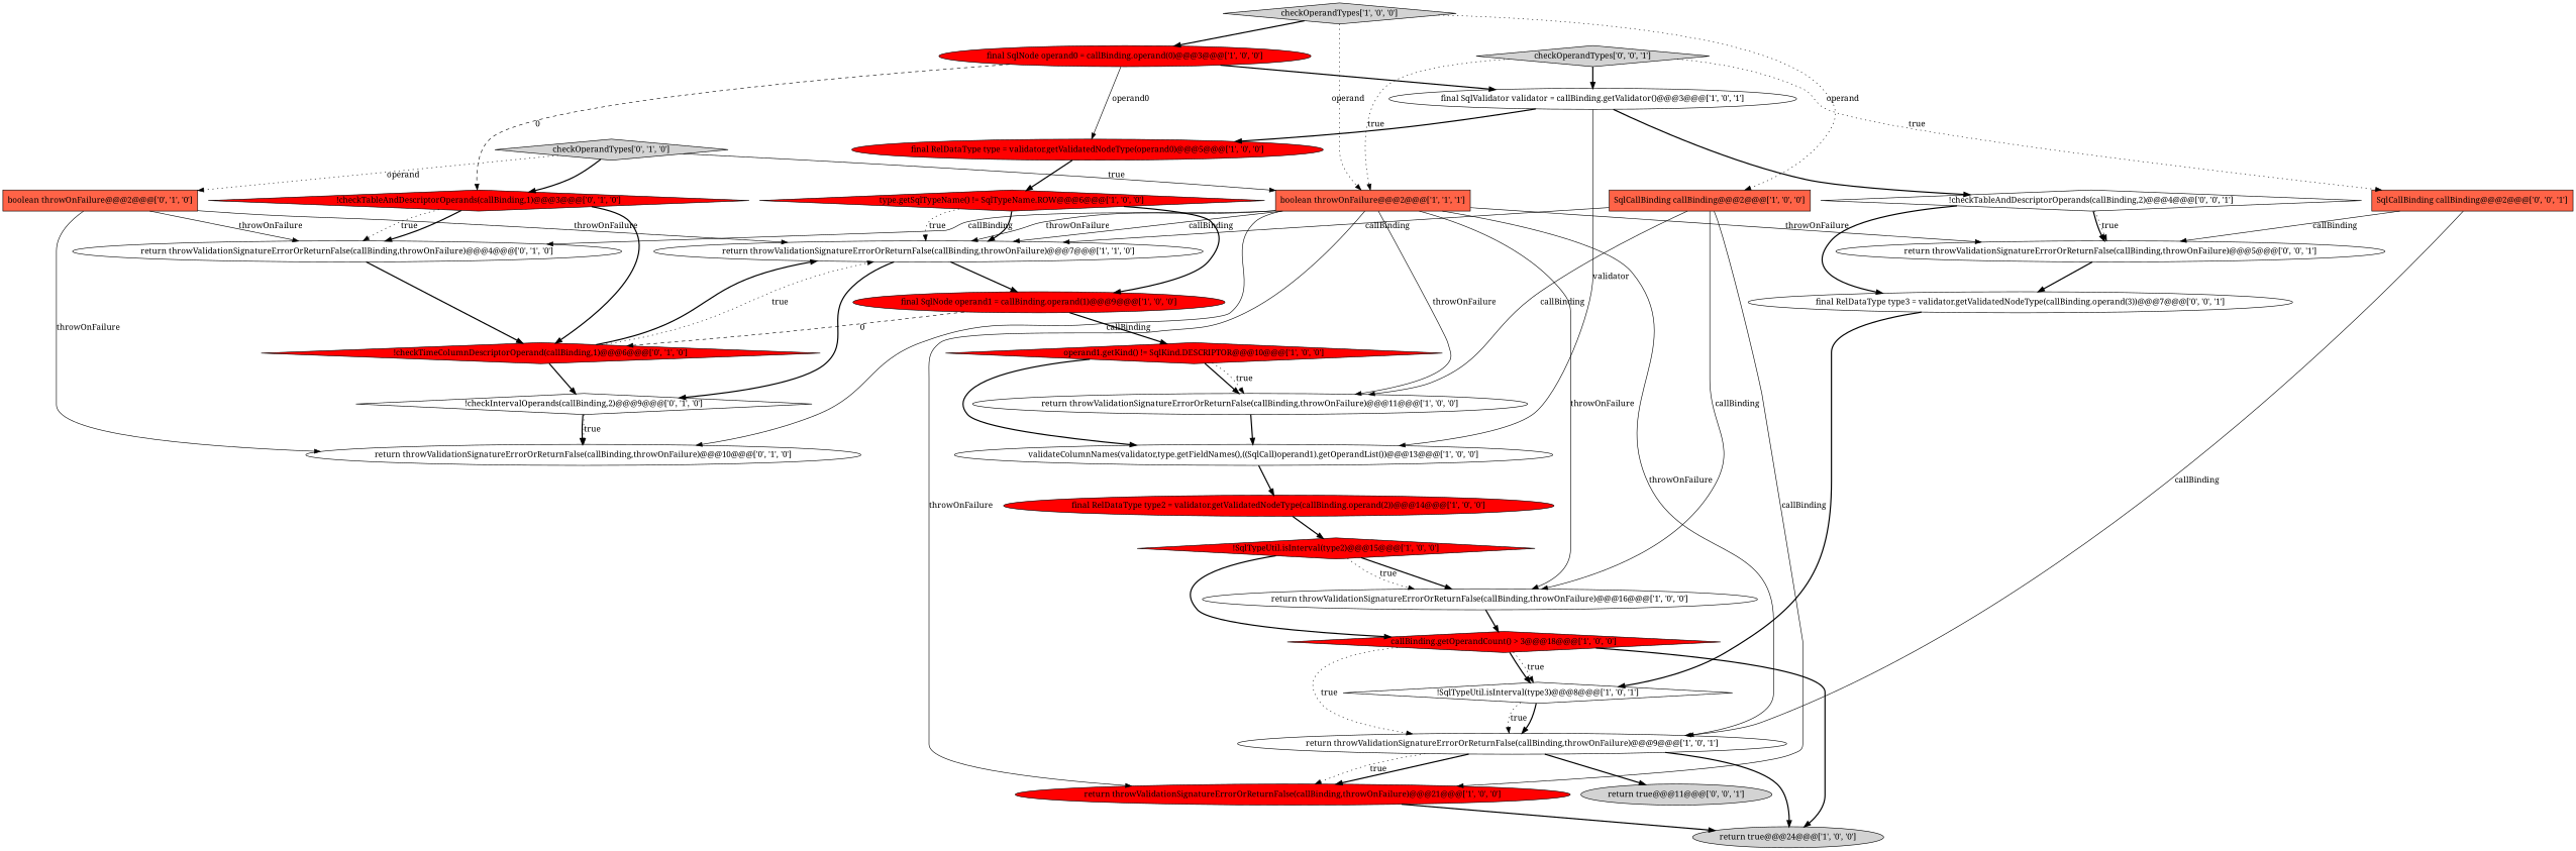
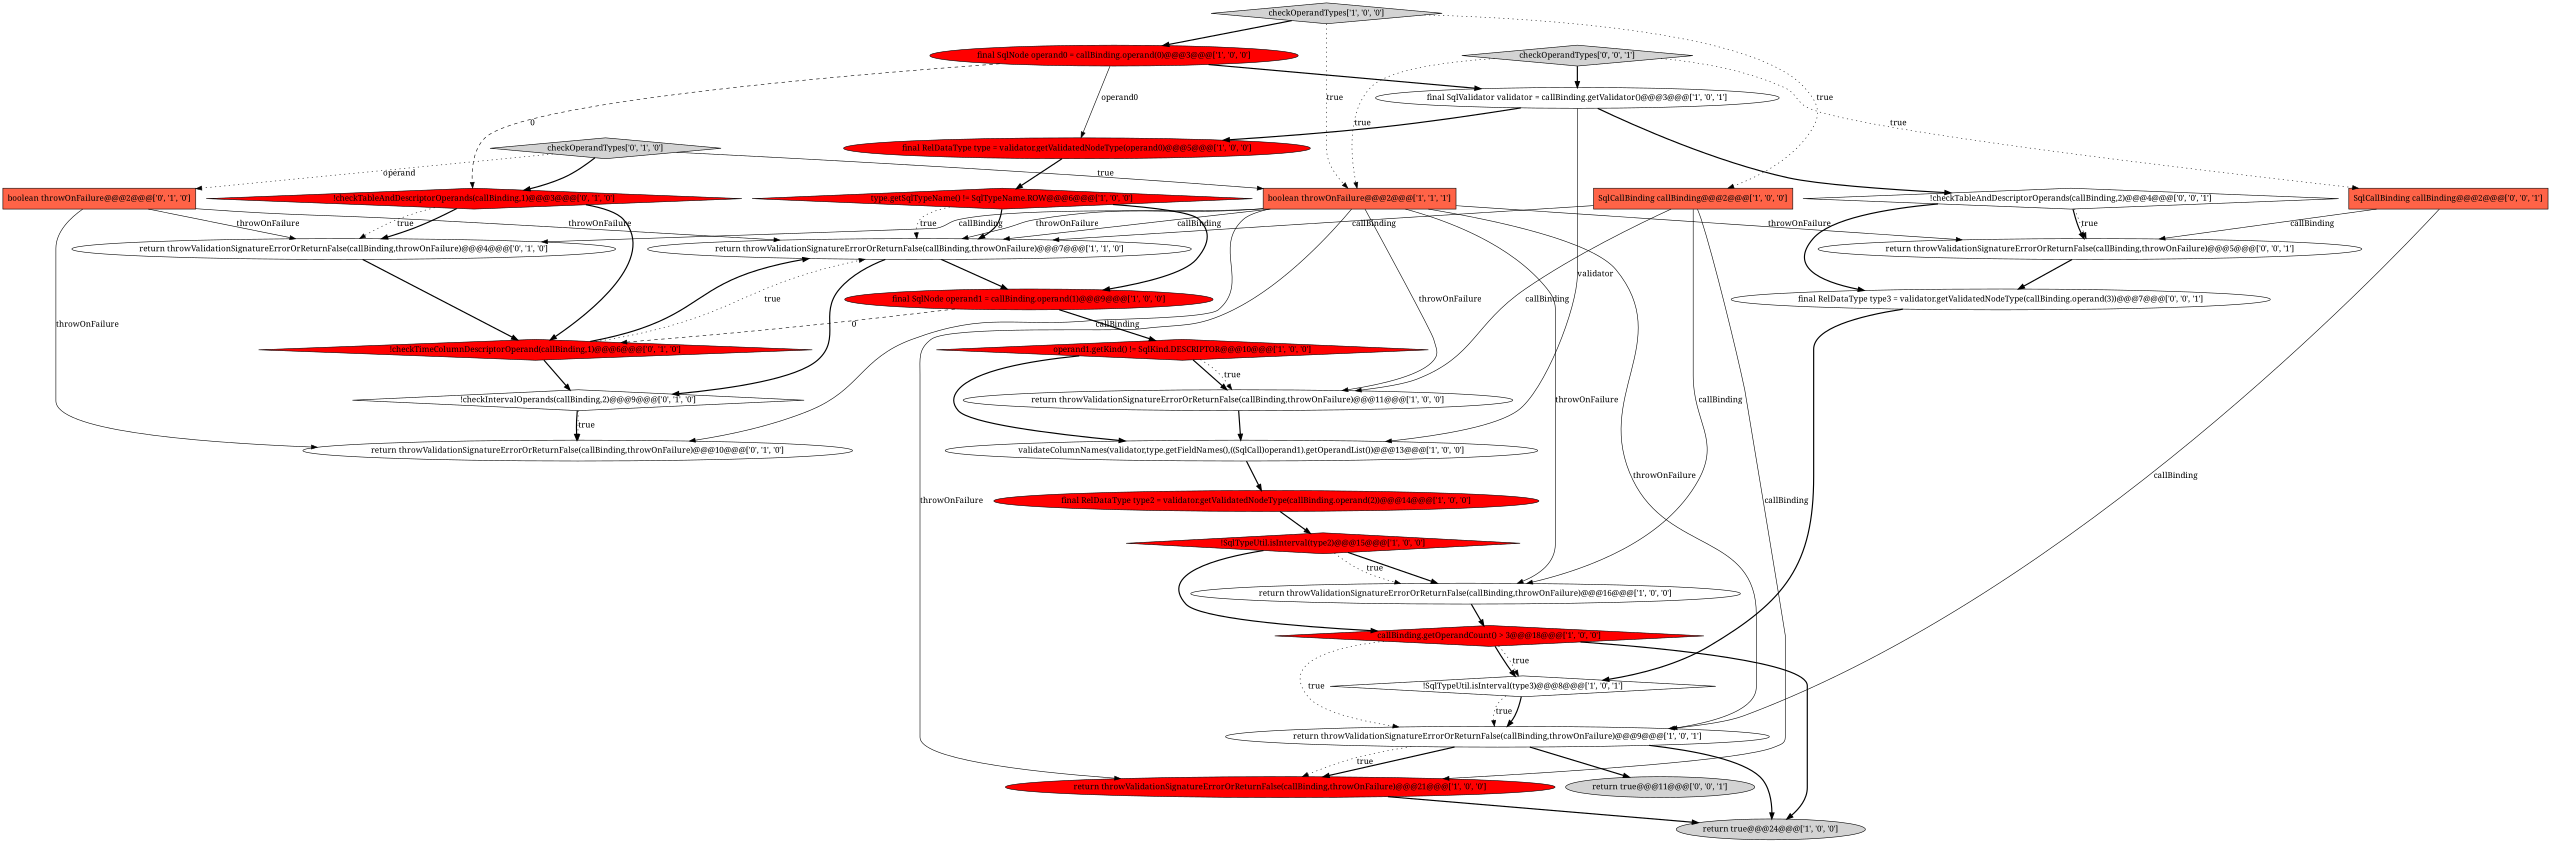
  digraph {
    fontname="Noto Serif"
    node [fillcolor=white fontname="Noto Serif" shape=ellipse style=filled]
    edge [fontname="Noto Serif" style=bold]
    n1 [label="return throwValidationSignatureErrorOrReturnFalse(callBinding,throwOnFailure)@@@11@@@['1', '0', '0']"]
    n2 [label="validateColumnNames(validator,type.getFieldNames(),((SqlCall)operand1).getOperandList())@@@13@@@['1', '0', '0']"]
    n3 [fillcolor=red label="final RelDataType type2 = validator.getValidatedNodeType(callBinding.operand(2))@@@14@@@['1', '0', '0']"]
    n4 [fillcolor=red label="final SqlNode operand1 = callBinding.operand(1)@@@9@@@['1', '0', '0']"]
    n5 [fillcolor=red label="operand1.getKind() != SqlKind.DESCRIPTOR@@@10@@@['1', '0', '0']" shape=diamond]
    n6 [fillcolor=red label="!checkTimeColumnDescriptorOperand(callBinding,1)@@@6@@@['0', '1', '0']" shape=diamond]
    n7 [label="return throwValidationSignatureErrorOrReturnFalse(callBinding,throwOnFailure)@@@7@@@['1', '1', '0']"]
    n8 [label="!checkIntervalOperands(callBinding,2)@@@9@@@['0', '1', '0']" shape=diamond]
    n9 [label="final RelDataType type3 = validator.getValidatedNodeType(callBinding.operand(3))@@@7@@@['0', '0', '1']"]
    n10 [label="!SqlTypeUtil.isInterval(type3)@@@8@@@['1', '0', '1']" shape=diamond]
    n11 [label="return throwValidationSignatureErrorOrReturnFalse(callBinding,throwOnFailure)@@@9@@@['1', '0', '1']"]
    n12 [fillcolor=red label="type.getSqlTypeName() != SqlTypeName.ROW@@@6@@@['1', '0', '0']" shape=diamond]
    n13 [fillcolor=lightgray label="return true@@@24@@@['1', '0', '0']"]
    n14 [label="return throwValidationSignatureErrorOrReturnFalse(callBinding,throwOnFailure)@@@10@@@['0', '1', '0']"]
    n15 [fillcolor=red label="return throwValidationSignatureErrorOrReturnFalse(callBinding,throwOnFailure)@@@21@@@['1', '0', '0']"]
    n16 [fillcolor=red label="final SqlNode operand0 = callBinding.operand(0)@@@3@@@['1', '0', '0']"]
    n17 [fillcolor=red label="final RelDataType type = validator.getValidatedNodeType(operand0)@@@5@@@['1', '0', '0']"]
    n18 [fillcolor=red label="!checkTableAndDescriptorOperands(callBinding,1)@@@3@@@['0', '1', '0']" shape=diamond]
    n19 [label="final SqlValidator validator = callBinding.getValidator()@@@3@@@['1', '0', '1']"]
    n20 [label="return throwValidationSignatureErrorOrReturnFalse(callBinding,throwOnFailure)@@@4@@@['0', '1', '0']"]
    n21 [label="!checkTableAndDescriptorOperands(callBinding,2)@@@4@@@['0', '0', '1']" shape=diamond]
    n22 [label="return throwValidationSignatureErrorOrReturnFalse(callBinding,throwOnFailure)@@@16@@@['1', '0', '0']"]
    n23 [fillcolor=red label="callBinding.getOperandCount() > 3@@@18@@@['1', '0', '0']" shape=diamond]
    n24 [fillcolor=lightgray label="return true@@@11@@@['0', '0', '1']"]
    n25 [fillcolor=red label="!SqlTypeUtil.isInterval(type2)@@@15@@@['1', '0', '0']" shape=diamond]
    n26 [fillcolor=lightgray label="checkOperandTypes['0', '1', '0']" shape=diamond]
    n27 [fillcolor=tomato label="boolean throwOnFailure@@@2@@@['0', '1', '0']" shape=box]
    n28 [fillcolor=tomato label="boolean throwOnFailure@@@2@@@['1', '1', '1']" shape=box]
    n29 [label="return throwValidationSignatureErrorOrReturnFalse(callBinding,throwOnFailure)@@@5@@@['0', '0', '1']"]
    n30 [fillcolor=lightgray label="checkOperandTypes['1', '0', '0']" shape=diamond]
    n31 [fillcolor=tomato label="SqlCallBinding callBinding@@@2@@@['1', '0', '0']" shape=box]
    n32 [fillcolor=tomato label="SqlCallBinding callBinding@@@2@@@['0', '0', '1']" shape=box]
    n33 [fillcolor=lightgray label="checkOperandTypes['0', '0', '1']" shape=diamond]
    n1 -> n2
    n2 -> n3
    n3 -> n25
    n4 -> n5
    n4 -> n6 [label=0 style=dashed]
    n5 -> n1
    n5 -> n1 [label=true style=dotted]
    n5 -> n2
    n6 -> n7
    n6 -> n7 [label=true style=dotted]
    n6 -> n8
    n7 -> n4
    n7 -> n8
    n8 -> n14
    n8 -> n14 [label=true style=dotted]
    n9 -> n10
    n10 -> n11
    n10 -> n11 [label=true style=dotted]
    n11 -> n13
    n11 -> n15
    n11 -> n15 [label=true style=dotted]
    n11 -> n24
    n12 -> n4
    n12 -> n7
    n12 -> n7 [label=true style=dotted]
    n15 -> n13
    n16 -> n17 [label=operand0 style=solid]
    n16 -> n18 [label=0 style=dashed]
    n16 -> n19
    n17 -> n12
    n18 -> n6
    n18 -> n20 [label=true style=dotted]
    n18 -> n20
    n19 -> n2 [label=validator style=solid]
    n19 -> n17
    n19 -> n21
    n20 -> n6
    n21 -> n9
    n21 -> n29
    n21 -> n29 [label=true style=dotted]
    n22 -> n23
    n23 -> n10
    n23 -> n10 [label=true style=dotted]
    n23 -> n11 [label=true style=dotted]
    n23 -> n13
    n25 -> n22
    n25 -> n22 [label=true style=dotted]
    n25 -> n23
    n26 -> n18
    n26 -> n27 [label=operand style=dotted]
    n26 -> n28 [label=true style=solid]
    n27 -> n7 [label=throwOnFailure style=solid]
    n27 -> n14 [label=throwOnFailure style=solid]
    n27 -> n20 [label=throwOnFailure style=solid]
    n28 -> n1 [label=throwOnFailure style=solid]
    n28 -> n7 [label=callBinding style=solid]
    n28 -> n7 [label=throwOnFailure style=solid]
    n28 -> n11 [label=throwOnFailure style=solid]
    n28 -> n14 [label=callBinding style=solid]
    n28 -> n15 [label=throwOnFailure style=solid]
    n28 -> n20 [label=callBinding style=solid]
    n28 -> n22 [label=throwOnFailure style=solid]
    n28 -> n29 [label=throwOnFailure style=solid]
    n29 -> n9
    n30 -> n16
-   n30 -> n28 [label=operand style=dotted]
-   n30 -> n31 [label=operand style=dotted]
+   n30 -> n28 [label=true style=dotted]
+   n30 -> n31 [label=true style=dotted]
    n31 -> n1 [label=callBinding style=solid]
    n31 -> n7 [label=callBinding style=solid]
    n31 -> n15 [label=callBinding style=solid]
    n31 -> n22 [label=callBinding style=solid]
    n32 -> n11 [label=callBinding style=solid]
    n32 -> n29 [label=callBinding style=solid]
    n33 -> n19
    n33 -> n28 [label=true style=dotted]
    n33 -> n32 [label=true style=dotted]
  }
